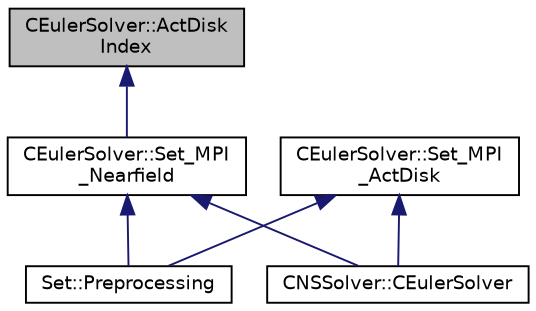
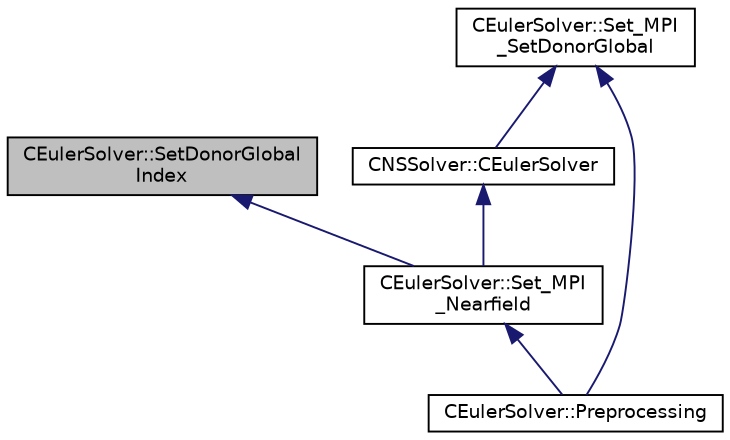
  digraph {
    rankdir=TB
    node [color=black fillcolor=white fontname=Helvetica fontsize=10 shape=record style=filled]
    edge [color=midnightblue dir=back fontname=Helvetica fontsize=10 labelfontname=Helvetica labelfontsize=10 style=solid]
-   n1 [fillcolor=grey75 fontcolor=black height=0.2 label="CEulerSolver::ActDisk\lIndex" width=0.4]
+   n1 [fillcolor=grey75 fontcolor=black height=0.2 label="CEulerSolver::SetDonorGlobal\lIndex" width=0.4]
    n2 [height=0.2 label="CEulerSolver::Set_MPI\l_Nearfield" width=0.4]
-   n3 [height=0.2 label="CEulerSolver::Set_MPI\l_ActDisk" width=0.4]
-   n4 [height=0.2 label="Set::Preprocessing" width=0.4]
+   n3 [height=0.2 label="CEulerSolver::Set_MPI\l_SetDonorGlobal" width=0.4]
+   n4 [height=0.2 label="CEulerSolver::Preprocessing" width=0.4]
    n5 [height=0.2 label="CNSSolver::CEulerSolver" width=0.4]
    n1 -> n2
    n2 -> n4
-   n2 -> n5
+   n5 -> n2
    n3 -> n4
    n3 -> n5
  }
